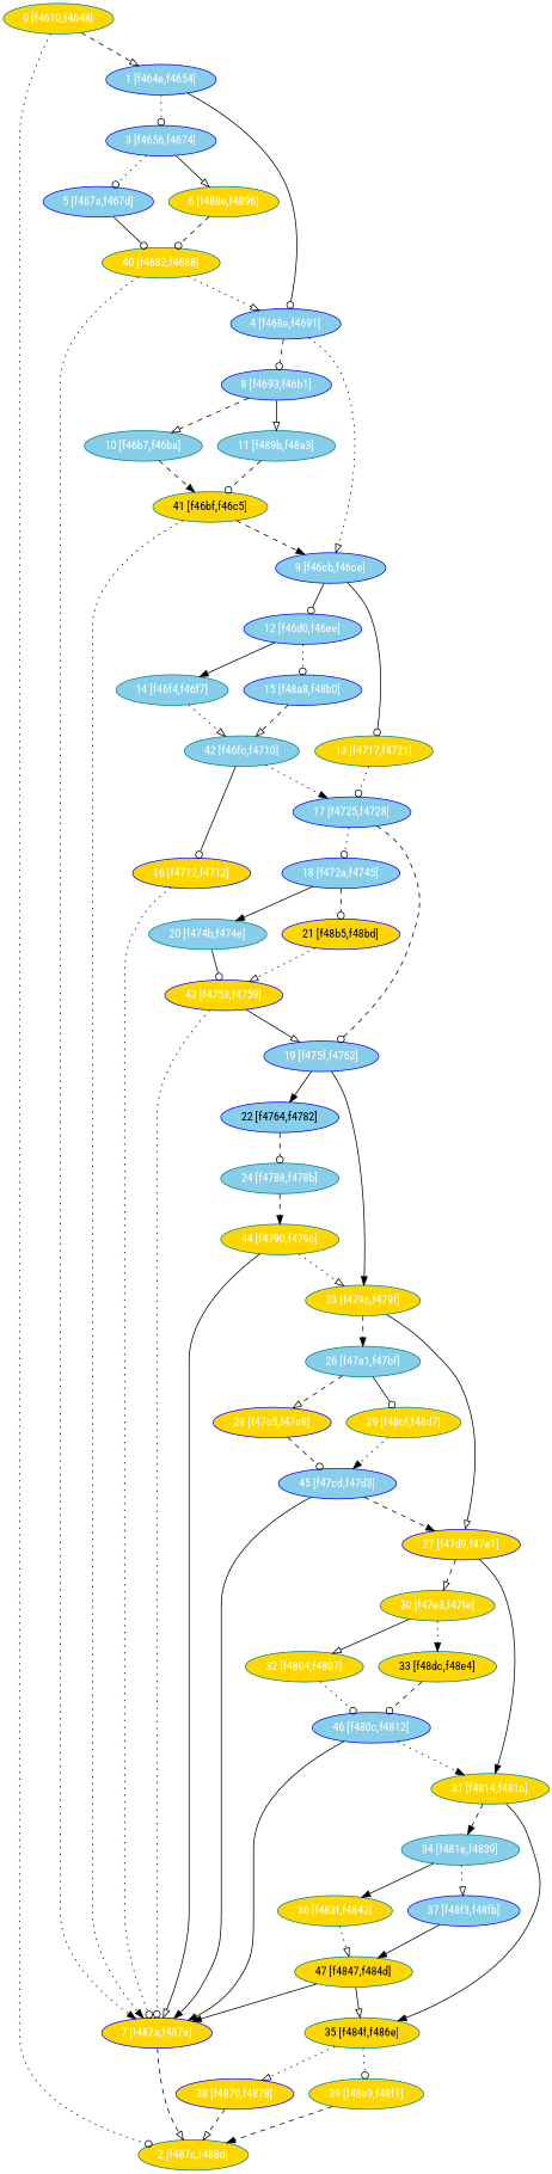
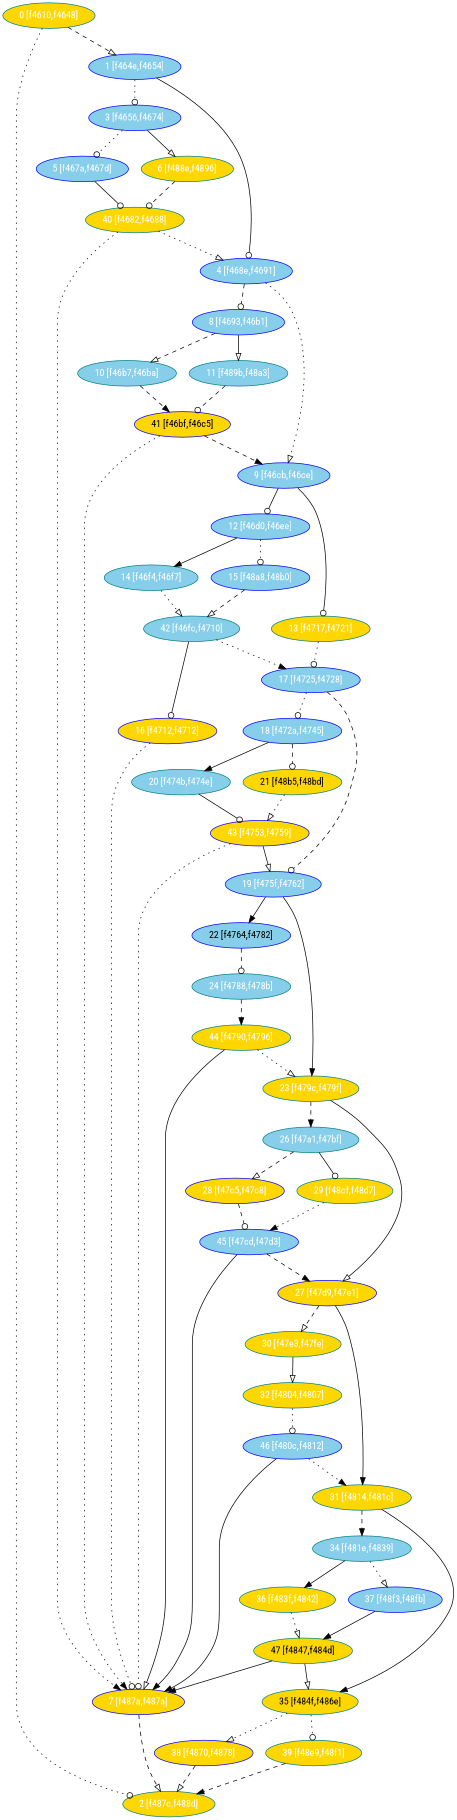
  digraph {
    fontname="Roboto Condensed"
    node [color=teal fillcolor=gold fontcolor="#ffffff" fontname="Roboto Condensed" shape=oval style=filled]
    edge [arrowhead=odot fontname="Roboto Condensed" style=solid]
    n1 [label="0 [f4610,f4648]"]
    n2 [color=blue fillcolor=skyblue label="1 [f464e,f4654]"]
    n3 [label="2 [f487c,f488d]"]
    n4 [color=blue fillcolor=skyblue label="3 [f4656,f4674]"]
    n5 [color=blue fillcolor=skyblue label="4 [f468e,f4691]"]
    n6 [color=blue fillcolor=skyblue label="5 [f467a,f467d]"]
    n7 [label="6 [f488e,f4896]"]
    n8 [color=blue fillcolor=skyblue label="8 [f4693,f46b1]"]
    n9 [color=blue fillcolor=skyblue label="9 [f46cb,f46ce]"]
    n10 [label="40 [f4682,f4688]"]
    n11 [fillcolor=skyblue label="10 [f46b7,f46ba]"]
    n12 [fillcolor=skyblue label="11 [f489b,f48a3]"]
    n13 [color=blue fillcolor=skyblue label="12 [f46d0,f46ee]"]
    n14 [label="13 [f4717,f4721]"]
    n15 [color=blue label="7 [f487a,f487a]"]
-   n16 [fontcolor="#000000" label="41 [f46bf,f46c5]"]
+   n16 [color=blue fontcolor="#000000" label="41 [f46bf,f46c5]"]
    n17 [fillcolor=skyblue label="14 [f46f4,f46f7]"]
    n18 [color=blue fillcolor=skyblue label="15 [f48a8,f48b0]"]
    n19 [color=blue fillcolor=skyblue label="17 [f4725,f4728]"]
    n20 [fillcolor=skyblue label="42 [f46fc,f4710]"]
    n21 [color=blue fillcolor=skyblue label="18 [f472a,f4745]"]
    n22 [color=blue fillcolor=skyblue label="19 [f475f,f4762]"]
    n23 [color=blue label="16 [f4712,f4712]"]
    n24 [fillcolor=skyblue label="20 [f474b,f474e]"]
-   n25 [color=blue fontcolor="#000000" label="21 [f48b5,f48bd]"]
+   n25 [fontcolor="#000000" label="21 [f48b5,f48bd]"]
    n26 [color=blue fillcolor=skyblue fontcolor="#000000" label="22 [f4764,f4782]"]
    n27 [label="23 [f479c,f479f]"]
    n28 [color=blue label="43 [f4753,f4759]"]
    n29 [fillcolor=skyblue label="24 [f4788,f478b]"]
    n30 [fillcolor=skyblue label="26 [f47a1,f47bf]"]
    n31 [color=blue label="27 [f47d9,f47e1]"]
    n32 [label="44 [f4790,f4796]"]
    n33 [color=blue label="28 [f47c5,f47c8]"]
    n34 [label="29 [f48cf,f48d7]"]
    n35 [label="30 [f47e3,f47fe]"]
    n36 [label="31 [f4814,f481c]"]
    n37 [color=blue fillcolor=skyblue label="45 [f47cd,f47d3]"]
    n38 [label="32 [f4804,f4807]"]
-   n39 [fontcolor="#000000" label="33 [f48dc,f48e4]"]
    n40 [fillcolor=skyblue label="34 [f481e,f4839]"]
    n41 [fontcolor="#000000" label="35 [f484f,f486e]"]
    n42 [color=blue fillcolor=skyblue label="46 [f480c,f4812]"]
    n43 [label="36 [f483f,f4842]"]
    n44 [color=blue fillcolor=skyblue label="37 [f48f3,f48fb]"]
    n45 [color=blue label="38 [f4870,f4878]"]
    n46 [label="39 [f48e9,f48f1]"]
    n47 [fontcolor="#000000" label="47 [f4847,f484d]"]
    n1 -> n2 [arrowhead=onormal style=dashed]
    n1 -> n3 [style=dotted]
    n2 -> n4 [style=dotted]
    n2 -> n5
    n4 -> n6 [style=dotted]
    n4 -> n7 [arrowhead=onormal]
    n5 -> n8 [style=dashed]
    n5 -> n9 [arrowhead=onormal style=dotted]
    n6 -> n10
    n7 -> n10 [style=dashed]
    n8 -> n11 [arrowhead=onormal style=dashed]
    n8 -> n12 [arrowhead=onormal]
    n9 -> n13
    n9 -> n14
    n10 -> n5 [arrowhead=onormal style=dotted]
    n10 -> n15 [arrowhead=normal style=dotted]
    n11 -> n16 [arrowhead=normal style=dashed]
    n12 -> n16 [style=dashed]
    n13 -> n17 [arrowhead=normal]
    n13 -> n18 [style=dotted]
    n14 -> n19 [style=dotted]
    n15 -> n3 [arrowhead=onormal style=dashed]
    n16 -> n9 [arrowhead=normal style=dashed]
    n16 -> n15 [arrowhead=normal style=dotted]
    n17 -> n20 [arrowhead=onormal style=dotted]
    n18 -> n20 [arrowhead=onormal style=dashed]
    n19 -> n21 [style=dotted]
    n19 -> n22 [style=dashed]
    n20 -> n19 [arrowhead=normal style=dotted]
    n20 -> n23
    n21 -> n24 [arrowhead=normal]
    n21 -> n25 [style=dashed]
    n22 -> n26 [arrowhead=normal]
    n22 -> n27 [arrowhead=normal]
    n23 -> n15 [style=dotted]
    n24 -> n28
    n25 -> n28 [arrowhead=onormal style=dotted]
    n26 -> n29 [style=dashed]
    n27 -> n30 [arrowhead=normal style=dashed]
    n27 -> n31 [arrowhead=onormal]
    n28 -> n15 [style=dotted]
    n28 -> n22 [arrowhead=onormal]
    n29 -> n32 [arrowhead=normal style=dashed]
    n30 -> n33 [arrowhead=onormal style=dashed]
    n30 -> n34
    n31 -> n35 [arrowhead=onormal style=dashed]
    n31 -> n36 [arrowhead=normal]
    n32 -> n15 [arrowhead=onormal]
    n32 -> n27 [arrowhead=onormal style=dotted]
    n33 -> n37 [style=dashed]
    n34 -> n37 [arrowhead=normal style=dotted]
    n35 -> n38 [arrowhead=onormal]
-   n35 -> n39 [arrowhead=normal style=dotted]
    n36 -> n40 [arrowhead=normal style=dashed]
    n36 -> n41 [arrowhead=normal]
    n37 -> n15 [arrowhead=normal]
    n37 -> n31 [arrowhead=normal style=dashed]
    n38 -> n42 [style=dotted]
-   n39 -> n42 [style=dashed]
    n40 -> n43 [arrowhead=normal]
    n40 -> n44 [arrowhead=onormal style=dotted]
    n41 -> n45 [arrowhead=onormal style=dotted]
    n41 -> n46 [style=dotted]
    n42 -> n15 [arrowhead=normal]
    n42 -> n36 [arrowhead=normal style=dotted]
    n43 -> n47 [arrowhead=onormal style=dotted]
    n44 -> n47 [arrowhead=normal]
    n45 -> n3 [arrowhead=onormal style=dashed]
    n46 -> n3 [arrowhead=normal style=dashed]
    n47 -> n15 [arrowhead=normal]
    n47 -> n41 [arrowhead=onormal]
  }
